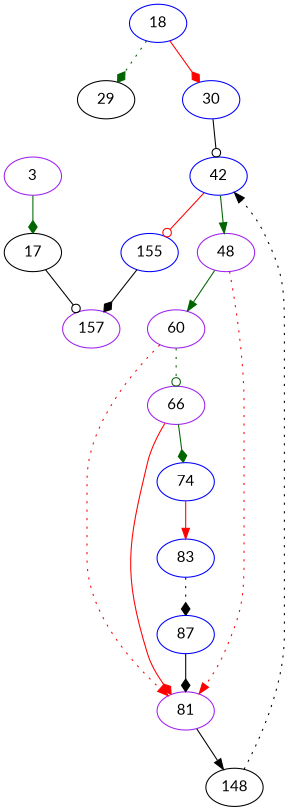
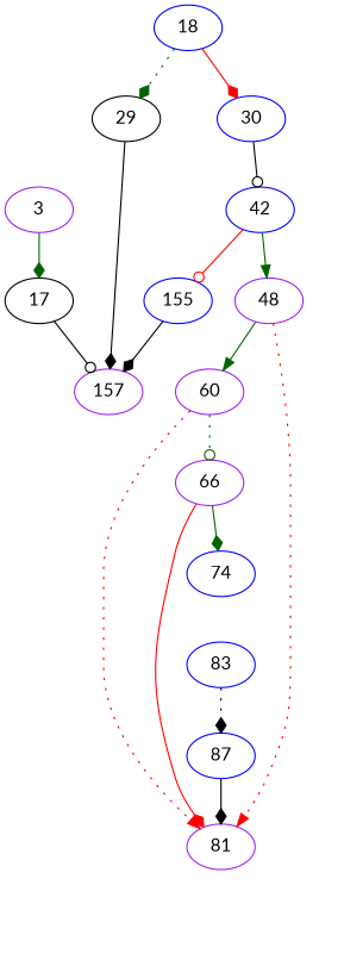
  strict digraph {
    fontname=Lato
    node [color=blue fontname=Lato]
    edge [arrowhead=diamond fontname=Lato style=solid]
    3 [color=purple entry=true]
    17 [color=black]
    157 [color=purple]
    29 [color=black]
    18
    30
    42
    48 [color=purple]
    155
    60 [color=purple]
    n11 [color=purple label=81]
    66 [color=purple]
-   148 [color=black]
    n14 [label=74]
    83
    87
    3 -> 17 [color=darkgreen cond=true]
    17 -> 157 [arrowhead=odot]
+   29 -> 157
    18 -> 29 [color=darkgreen cond=true style=dotted]
    18 -> 30 [color=red cond=false]
    30 -> 42 [arrowhead=odot]
    42 -> 48 [arrowhead=normal color=darkgreen cond=true]
    42 -> 155 [arrowhead=odot color=red cond=false]
    48 -> 60 [arrowhead=normal color=darkgreen cond=true]
    48 -> n11 [arrowhead=normal color=red cond=false style=dotted]
    155 -> 157
    60 -> n11 [arrowhead=normal color=red cond=false style=dotted]
    60 -> 66 [arrowhead=odot color=darkgreen cond=true style=dotted]
-   n11 -> 148 [arrowhead=normal]
    66 -> n11 [color=red cond=false]
    66 -> n14 [color=darkgreen cond=true]
-   148 -> 42 [arrowhead=normal style=dotted]
-   n14 -> 83 [arrowhead=normal color=red cond=false]
    83 -> 87 [style=dotted]
    87 -> n11
  }
